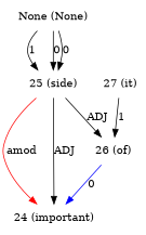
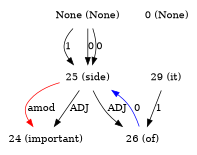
  digraph {
    node [shape=plaintext]
    edge [dir=forward]
    n1 [label="None (None)"]
    n2 [label="25 (side)"]
    n3 [label="24 (important)"]
    n4 [label="26 (of)"]
-   n6 [label="27 (it)"]
+   n5 [label="0 (None)"]
+   n6 [label="29 (it)"]
    n1 -> n2 [label=1]
    n1 -> n2 [label=0]
    n1 -> n2 [label=0]
    n2 -> n3 [color=red label=amod]
    n2 -> n3 [label=ADJ]
    n2 -> n4 [label=ADJ]
-   n4 -> n3 [color=blue label=0]
+   n4 -> n2 [color=blue label=0]
    n6 -> n4 [label=1]
  }
